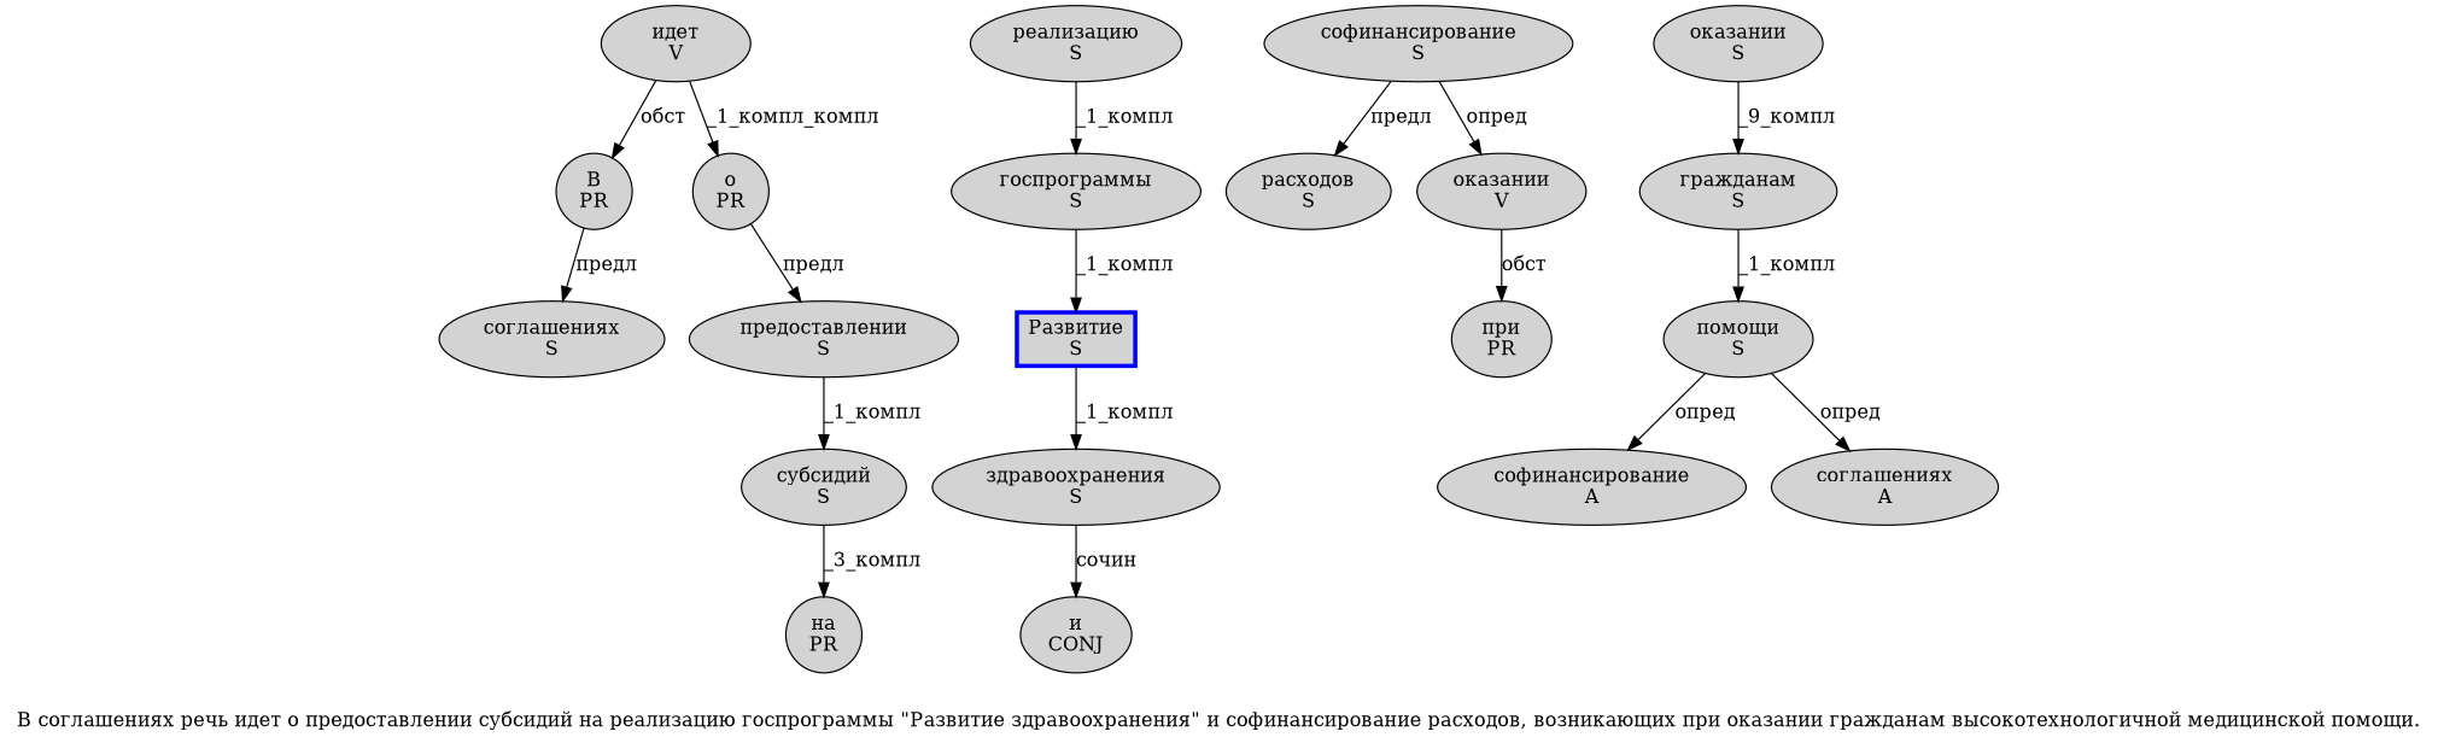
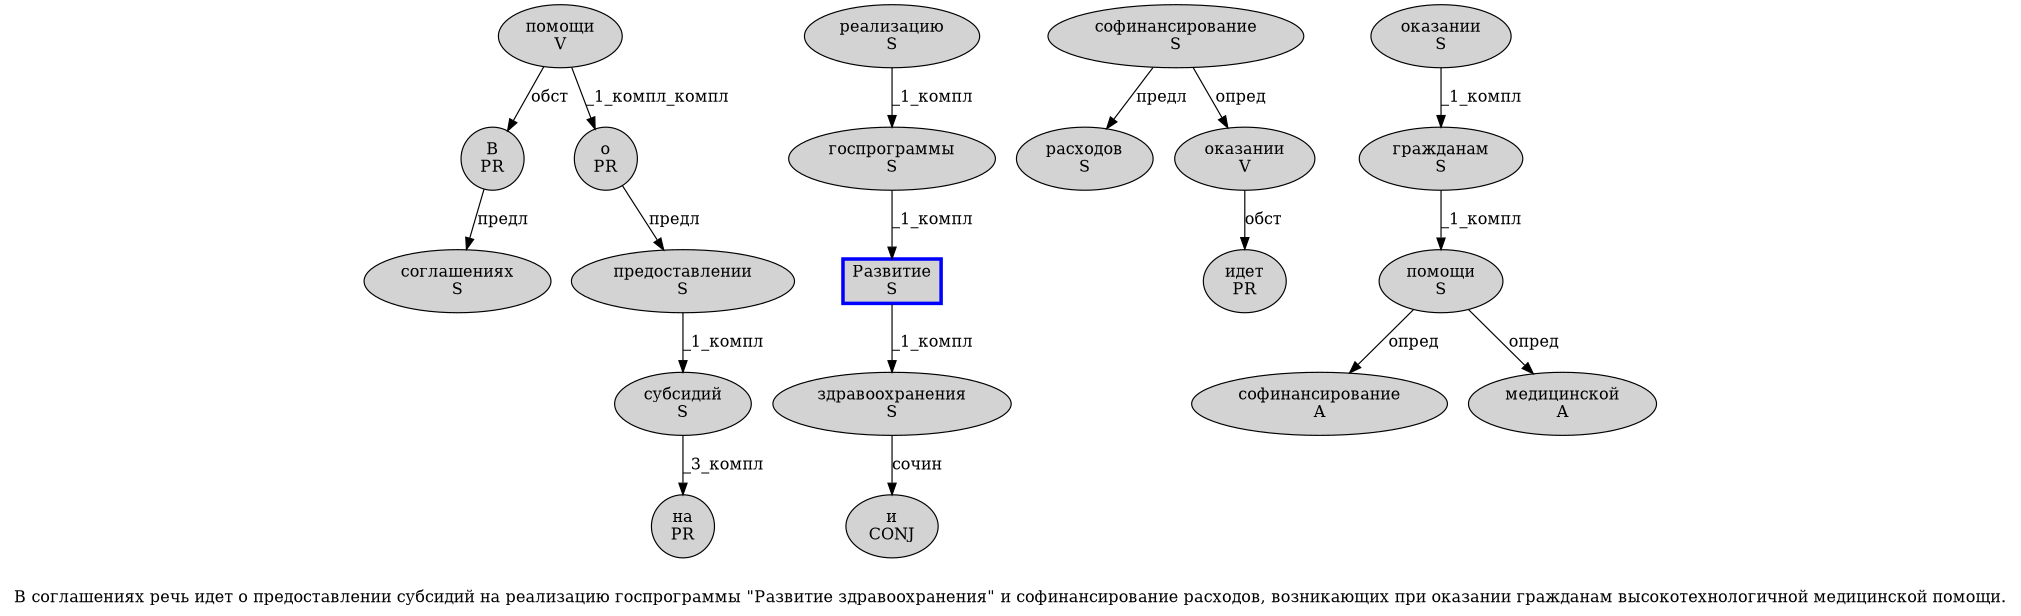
  digraph {
    label="В соглашениях речь идет о предоставлении субсидий на реализацию госпрограммы \"Развитие здравоохранения\" и софинансирование расходов, возникающих при оказании гражданам высокотехнологичной медицинской помощи."
    node [fillcolor=lightgray penwidth=1 shape=ellipse style=filled]
    n1 [label="В\nPR"]
    n2 [label="соглашениях\nS"]
-   n3 [label="идет\nV"]
+   n3 [label="помощи\nV"]
    n4 [label="о\nPR"]
    n5 [label="предоставлении\nS"]
    n6 [label="субсидий\nS"]
    n7 [label="на\nPR"]
    n8 [label="реализацию\nS"]
    n9 [label="госпрограммы\nS"]
    n10 [color=blue label="Развитие\nS" penwidth=3 shape=box]
    n11 [label="здравоохранения\nS"]
    n12 [label="и\nCONJ"]
    n13 [label="софинансирование\nS"]
    n14 [label="расходов\nS"]
    n15 [label="оказании\nV"]
-   n16 [label="при\nPR"]
+   n16 [label="идет\nPR"]
    n17 [label="оказании\nS"]
    n18 [label="гражданам\nS"]
    n19 [label="помощи\nS"]
    n20 [label="софинансирование\nA"]
-   n21 [label="соглашениях\nA"]
+   n21 [label="медицинской\nA"]
    n1 -> n2 [label="предл"]
    n3 -> n1 [label="обст"]
    n3 -> n4 [label="_1_компл_компл"]
    n4 -> n5 [label="предл"]
    n5 -> n6 [label="_1_компл"]
    n6 -> n7 [label="_3_компл"]
    n8 -> n9 [label="_1_компл"]
    n9 -> n10 [label="_1_компл"]
    n10 -> n11 [label="_1_компл"]
    n11 -> n12 [label="сочин"]
    n13 -> n14 [label="предл"]
    n13 -> n15 [label="опред"]
    n15 -> n16 [label="обст"]
-   n17 -> n18 [label="_9_компл"]
+   n17 -> n18 [label="_1_компл"]
    n18 -> n19 [label="_1_компл"]
    n19 -> n20 [label="опред"]
    n19 -> n21 [label="опред"]
  }
